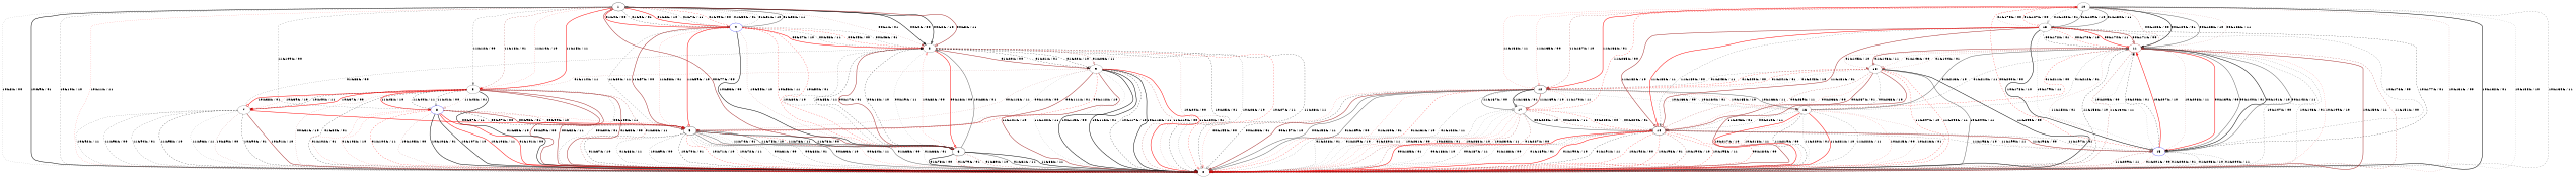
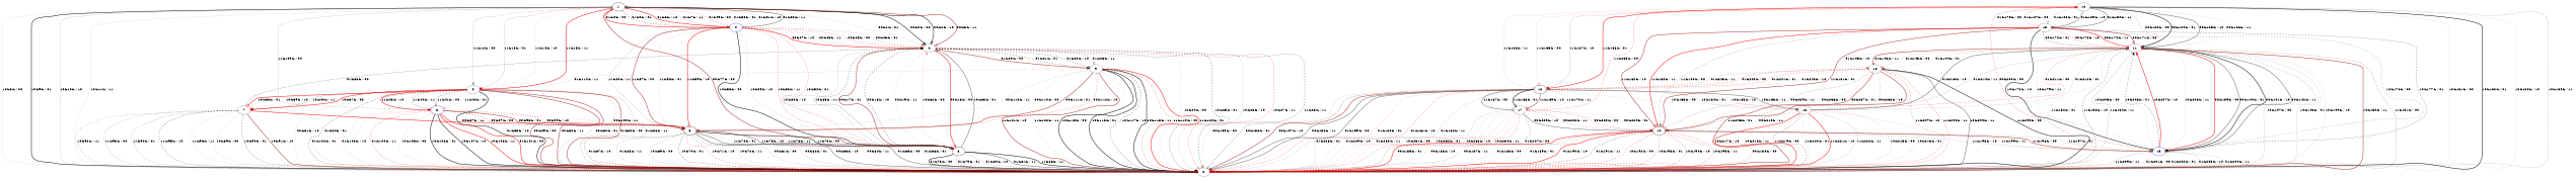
  digraph {
    node [color=gray40]
    edge [arrowhead=normal color=red style=dashed]
    1 [color=black]
    0
    2
    3
    4 [color=blue]
    6 [color=black]
    9
    7
    8 [color=blue]
    5 [color=black]
    10
    11 [color=brown]
    12 [color=black]
    13
    15 [color=blue]
    18
    16
    17
    14 [color=black]
    1 -> 0 [arrowhead=odot color=gray40 label="10&8& / 00" style=dotted]
    1 -> 0 [color=black label="10&9& / 01" style=bold]
    1 -> 0 [arrowhead=onormal color=gray40 label="10&10& / 10"]
    1 -> 0 [arrowhead=odot label="10&11& / 11" style=dotted]
    1 -> 2 [color=black label="00&0& / 00" style=bold]
    1 -> 2 [color=brown label="00&1& / 01" style=dotted]
    1 -> 2 [arrowhead=onormal color=black label="00&2& / 10" style=bold]
    1 -> 2 [arrowhead=onormal color=brown label="00&3& / 11" style=bold]
    1 -> 3 [color=gray40 label="11&12& / 00"]
    1 -> 3 [arrowhead=odot color=brown label="11&13& / 01"]
    1 -> 3 [label="11&14& / 10" style=dotted]
    1 -> 3 [arrowhead=odot label="11&15& / 11" style=bold]
    1 -> 4 [arrowhead=onormal label="01&4& / 00" style=bold]
    1 -> 4 [arrowhead=odot color=black label="01&5& / 01"]
    1 -> 4 [label="01&6& / 10" style=bold]
    1 -> 4 [color=gray40 label="01&7& / 11"]
    2 -> 0 [arrowhead=onormal color=brown label="10&24& / 00" style=dotted]
    2 -> 0 [color=black label="10&25& / 01"]
    2 -> 0 [color=black label="10&26& / 10" style=dotted]
    2 -> 0 [arrowhead=onormal label="10&27& / 11"]
    2 -> 0 [arrowhead=odot color=black label="11&28& / 11"]
    2 -> 6 [arrowhead=onormal label="00&16& / 00" style=bold]
    2 -> 6 [arrowhead=onormal color=brown label="00&17& / 01" style=bold]
    2 -> 6 [color=black label="00&18& / 10"]
    2 -> 6 [color=gray40 label="00&19& / 11" style=dotted]
    2 -> 9 [arrowhead=onormal color=brown label="01&20& / 00" style=bold]
    2 -> 9 [color=black label="01&21& / 01"]
    2 -> 9 [arrowhead=odot color=black label="01&22& / 10"]
    2 -> 9 [arrowhead=onormal color=brown label="01&23& / 11"]
    3 -> 0 [arrowhead=onormal color=brown label="00&29& / 00" style=bold]
    3 -> 0 [arrowhead=odot color=black label="00&30& / 01" style=dotted]
    3 -> 0 [arrowhead=odot color=brown label="00&31& / 10" style=dotted]
    3 -> 0 [arrowhead=onormal color=brown label="00&32& / 11" style=bold]
    3 -> 0 [color=brown label="01&33& / 00" style=bold]
    3 -> 0 [arrowhead=onormal color=black label="01&34& / 01"]
    3 -> 0 [arrowhead=odot color=black label="01&35& / 10" style=bold]
    3 -> 0 [color=brown label="01&36& / 11"]
    3 -> 7 [label="10&37& / 00" style=bold]
    3 -> 7 [arrowhead=odot label="10&38& / 01" style=bold]
    3 -> 7 [label="10&39& / 10" style=dotted]
    3 -> 7 [arrowhead=odot color=black label="10&40& / 11"]
    3 -> 8 [arrowhead=odot color=black label="11&41& / 00"]
    3 -> 8 [arrowhead=onormal color=brown label="11&42& / 01" style=dotted]
    3 -> 8 [label="11&43& / 10" style=bold]
    3 -> 8 [arrowhead=odot color=black label="11&44& / 11"]
    4 -> 1 [label="01&49& / 00"]
    4 -> 1 [color=gray40 label="01&50& / 01" style=dotted]
    4 -> 1 [arrowhead=odot color=black label="01&51& / 10" style=dotted]
    4 -> 1 [color=gray40 label="01&52& / 11" style=bold]
    4 -> 2 [arrowhead=onormal label="00&45& / 00"]
    4 -> 2 [arrowhead=onormal color=gray40 label="00&46& / 01"]
    4 -> 2 [arrowhead=odot label="00&47& / 10" style=bold]
    4 -> 2 [arrowhead=onormal color=gray40 label="00&48& / 11"]
    4 -> 6 [color=black label="10&53& / 00" style=bold]
    4 -> 6 [arrowhead=onormal label="10&54& / 01"]
    4 -> 6 [arrowhead=odot color=brown label="10&55& / 10" style=dotted]
    4 -> 6 [label="10&56& / 11"]
    4 -> 5 [arrowhead=onormal color=brown label="11&57& / 00" style=bold]
    4 -> 5 [arrowhead=onormal label="11&58& / 01" style=dotted]
    4 -> 5 [arrowhead=odot label="11&59& / 10" style=bold]
    4 -> 5 [color=gray40 label="11&60& / 11"]
    6 -> 1 [arrowhead=onormal color=brown label="00&77& / 00" style=bold]
    6 -> 0 [color=black label="01&78& / 00" style=bold]
    6 -> 0 [arrowhead=onormal label="01&79& / 01"]
    6 -> 0 [arrowhead=onormal color=brown label="01&80& / 10"]
    6 -> 0 [arrowhead=onormal color=gray40 label="01&81& / 11" style=bold]
    6 -> 0 [arrowhead=onormal color=black label="11&86& / 11" style=bold]
    6 -> 2 [arrowhead=onormal label="10&82& / 00" style=dotted]
    6 -> 2 [color=gray40 label="10&83& / 01" style=bold]
    6 -> 2 [color=gray40 label="10&84& / 10"]
    6 -> 2 [color=black label="10&85& / 11"]
    9 -> 0 [arrowhead=odot color=black label="10&115& / 00" style=bold]
    9 -> 0 [arrowhead=onormal color=black label="10&116& / 01" style=bold]
    9 -> 0 [arrowhead=onormal color=black label="10&117& / 10"]
    9 -> 0 [arrowhead=odot color=black label="10&118& / 11" style=bold]
    9 -> 0 [arrowhead=onormal color=brown label="11&119& / 00"]
    9 -> 0 [arrowhead=odot label="11&120& / 01" style=bold]
    9 -> 0 [arrowhead=onormal color=brown label="11&121& / 10" style=bold]
    9 -> 0 [color=gray40 label="11&122& / 11" style=dotted]
    9 -> 3 [arrowhead=odot color=brown label="01&114& / 11" style=dotted]
    9 -> 5 [arrowhead=odot color=gray40 label="00&110& / 00" style=dotted]
    9 -> 5 [color=brown label="00&111& / 01" style=bold]
    9 -> 5 [arrowhead=odot label="00&112& / 10"]
    9 -> 5 [arrowhead=odot color=brown label="00&113& / 11" style=dotted]
    7 -> 0 [arrowhead=odot color=brown label="10&89& / 00" style=dotted]
    7 -> 0 [color=black label="10&90& / 01"]
    7 -> 0 [arrowhead=odot color=brown label="10&91& / 10" style=bold]
    7 -> 0 [arrowhead=odot color=black label="10&92& / 11" style=dotted]
    7 -> 0 [arrowhead=onormal color=gray40 label="11&93& / 00"]
    7 -> 0 [color=gray40 label="11&94& / 01"]
    7 -> 0 [arrowhead=odot color=black label="11&95& / 10"]
    7 -> 0 [arrowhead=onormal color=gray40 label="11&96& / 11" style=dotted]
-   7 -> 2 [arrowhead=odot color=black label="01&88& / 00" style=dotted]
+   7 -> 2 [arrowhead=odot color=black label="01&88& / 00"]
    7 -> 5 [label="00&87& / 11" style=bold]
    8 -> 1 [arrowhead=onormal color=gray40 label="11&109& / 00"]
    8 -> 0 [arrowhead=odot label="01&101& / 00" style=bold]
    8 -> 0 [label="01&102& / 01" style=dotted]
    8 -> 0 [arrowhead=odot label="01&103& / 10" style=dotted]
    8 -> 0 [arrowhead=onormal label="01&104& / 11"]
    8 -> 0 [arrowhead=odot color=brown label="10&105& / 00" style=dotted]
    8 -> 0 [arrowhead=odot color=black label="10&106& / 01" style=bold]
    8 -> 0 [arrowhead=onormal color=black label="10&107& / 10" style=bold]
    8 -> 0 [label="10&108& / 11" style=bold]
    8 -> 5 [arrowhead=odot color=black label="00&97& / 00"]
    8 -> 5 [arrowhead=odot color=brown label="00&98& / 01" style=bold]
    8 -> 5 [arrowhead=onormal color=brown label="00&99& / 10"]
    8 -> 5 [arrowhead=onormal label="00&100& / 11" style=dotted]
    5 -> 0 [arrowhead=odot color=black label="00&61& / 00" style=dotted]
    5 -> 0 [color=gray40 label="00&62& / 01"]
    5 -> 0 [arrowhead=odot color=gray40 label="00&63& / 10" style=bold]
    5 -> 0 [arrowhead=onormal label="00&64& / 11" style=dotted]
    5 -> 0 [color=gray40 label="01&65& / 00" style=bold]
    5 -> 0 [color=gray40 label="01&66& / 01" style=dotted]
    5 -> 0 [arrowhead=onormal color=black label="01&67& / 10"]
    5 -> 0 [color=black label="01&68& / 11" style=dotted]
    5 -> 0 [arrowhead=odot color=black label="10&69& / 00" style=dotted]
    5 -> 0 [color=black label="10&70& / 01"]
    5 -> 0 [label="10&71& / 10"]
    5 -> 0 [arrowhead=onormal color=brown label="10&72& / 11" style=dotted]
    5 -> 6 [arrowhead=onormal color=black label="11&73& / 00" style=bold]
    5 -> 6 [arrowhead=onormal color=gray40 label="11&74& / 01" style=dotted]
    5 -> 6 [color=gray40 label="11&75& / 10" style=bold]
    5 -> 6 [arrowhead=odot label="11&76& / 11"]
    10 -> 0 [arrowhead=onormal color=brown label="10&131& / 00" style=dotted]
    10 -> 0 [arrowhead=onormal color=black label="10&132& / 01" style=bold]
    10 -> 0 [arrowhead=onormal color=gray40 label="10&133& / 10" style=dotted]
    10 -> 0 [arrowhead=onormal color=gray40 label="10&134& / 11"]
    10 -> 11 [color=brown label="00&123& / 00"]
    10 -> 11 [color=black label="00&124& / 01" style=bold]
    10 -> 11 [arrowhead=onormal color=gray40 label="00&125& / 10" style=bold]
    10 -> 11 [arrowhead=odot color=brown label="00&126& / 11" style=dotted]
    10 -> 12 [arrowhead=odot label="11&135& / 00" style=dotted]
    10 -> 12 [arrowhead=onormal label="11&136& / 01" style=bold]
    10 -> 12 [color=brown label="11&137& / 10"]
    10 -> 12 [arrowhead=odot label="11&138& / 11" style=dotted]
    10 -> 13 [arrowhead=odot label="01&127& / 00"]
    10 -> 13 [arrowhead=onormal color=gray40 label="01&128& / 01"]
    10 -> 13 [color=gray40 label="01&129& / 10" style=bold]
    10 -> 13 [arrowhead=odot color=gray40 label="01&130& / 11" style=bold]
    11 -> 0 [color=gray40 label="10&147& / 00"]
    11 -> 0 [arrowhead=odot color=black label="10&148& / 01" style=dotted]
    11 -> 0 [arrowhead=onormal label="10&149& / 10" style=dotted]
    11 -> 0 [arrowhead=odot color=brown label="10&150& / 11" style=bold]
    11 -> 0 [color=brown label="11&151& / 00"]
    11 -> 0 [color=brown label="11&152& / 01" style=dotted]
    11 -> 0 [arrowhead=onormal color=black label="11&153& / 10"]
    11 -> 0 [color=brown label="11&154& / 11"]
    11 -> 15 [arrowhead=onormal label="00&139& / 00" style=bold]
    11 -> 15 [color=gray40 label="00&140& / 01" style=bold]
    11 -> 15 [arrowhead=odot color=black label="00&141& / 10" style=bold]
    11 -> 15 [color=gray40 label="00&142& / 11" style=bold]
    11 -> 18 [arrowhead=odot color=brown label="01&143& / 00" style=dotted]
    11 -> 18 [color=brown label="01&144& / 01" style=dotted]
    11 -> 18 [color=brown label="01&145& / 10" style=dotted]
    11 -> 18 [arrowhead=odot color=brown label="01&146& / 11" style=bold]
    12 -> 0 [arrowhead=onormal label="00&155& / 00" style=dotted]
    12 -> 0 [arrowhead=odot color=black label="00&156& / 01"]
    12 -> 0 [color=brown label="00&157& / 10" style=bold]
    12 -> 0 [arrowhead=odot color=gray40 label="00&158& / 11" style=bold]
    12 -> 0 [arrowhead=onormal color=gray40 label="01&159& / 00" style=bold]
    12 -> 0 [arrowhead=odot label="01&160& / 01" style=dotted]
    12 -> 0 [arrowhead=onormal label="01&161& / 10"]
    12 -> 0 [arrowhead=odot color=black label="01&162& / 11" style=dotted]
    12 -> 16 [arrowhead=onormal color=gray40 label="10&163& / 00" style=dotted]
    12 -> 16 [arrowhead=odot color=black label="10&164& / 01" style=dotted]
    12 -> 16 [label="10&165& / 10" style=dotted]
    12 -> 16 [color=gray40 label="10&166& / 11" style=bold]
    12 -> 17 [arrowhead=odot color=gray40 label="11&167& / 00" style=bold]
    12 -> 17 [arrowhead=odot color=black label="11&168& / 01" style=bold]
    12 -> 17 [arrowhead=odot color=brown label="11&169& / 10" style=bold]
    12 -> 17 [arrowhead=onormal label="11&170& / 11" style=dotted]
    13 -> 10 [color=brown label="01&175& / 00" style=dotted]
    13 -> 11 [arrowhead=onormal color=brown label="00&171& / 00" style=bold]
    13 -> 11 [arrowhead=odot color=black label="00&172& / 01"]
    13 -> 11 [arrowhead=odot label="00&173& / 10"]
    13 -> 11 [arrowhead=odot label="00&174& / 11" style=bold]
    13 -> 15 [arrowhead=odot color=gray40 label="10&176& / 00"]
    13 -> 15 [color=black label="10&177& / 01"]
    13 -> 15 [arrowhead=odot color=black label="10&178& / 10" style=bold]
    13 -> 15 [arrowhead=onormal color=gray40 label="10&179& / 11" style=dotted]
    13 -> 14 [color=gray40 label="11&180& / 00"]
    13 -> 14 [arrowhead=odot color=brown label="11&181& / 01" style=bold]
    13 -> 14 [arrowhead=onormal color=brown label="11&182& / 10" style=bold]
    13 -> 14 [arrowhead=onormal label="11&183& / 11" style=bold]
    15 -> 0 [label="01&201& / 00" style=dotted]
    15 -> 0 [arrowhead=odot color=brown label="01&202& / 01" style=dotted]
    15 -> 0 [arrowhead=onormal color=gray40 label="01&203& / 10"]
    15 -> 0 [color=black label="01&204& / 11" style=dotted]
    15 -> 0 [color=brown label="11&209& / 11"]
    15 -> 10 [arrowhead=odot label="00&200& / 00"]
    15 -> 11 [arrowhead=onormal color=gray40 label="10&205& / 00" style=dotted]
    15 -> 11 [color=black label="10&206& / 01"]
    15 -> 11 [label="10&207& / 10" style=bold]
    15 -> 11 [color=brown label="10&208& / 11" style=dotted]
    18 -> 0 [color=gray40 label="10&244& / 11" style=bold]
    18 -> 0 [color=black label="11&245& / 00" style=bold]
    18 -> 0 [arrowhead=odot color=brown label="11&246& / 01" style=bold]
    18 -> 0 [label="11&247& / 10"]
    18 -> 0 [label="11&248& / 11"]
    18 -> 12 [label="01&240& / 00"]
    18 -> 12 [label="01&241& / 01"]
    18 -> 12 [color=gray40 label="01&242& / 10" style=dotted]
    18 -> 12 [arrowhead=onormal color=gray40 label="01&243& / 11"]
    18 -> 14 [arrowhead=odot label="00&236& / 00" style=dotted]
    18 -> 14 [arrowhead=onormal color=brown label="00&237& / 01" style=bold]
    18 -> 14 [arrowhead=onormal color=gray40 label="00&238& / 10"]
    18 -> 14 [arrowhead=odot color=brown label="00&239& / 11"]
    16 -> 0 [label="10&215& / 00" style=dotted]
    16 -> 0 [arrowhead=onormal color=brown label="10&216& / 01" style=dotted]
    16 -> 0 [label="10&217& / 10" style=bold]
    16 -> 0 [color=brown label="10&218& / 11" style=dotted]
    16 -> 0 [color=black label="11&219& / 00"]
    16 -> 0 [arrowhead=onormal color=gray40 label="11&220& / 01" style=dotted]
    16 -> 0 [label="11&221& / 10" style=bold]
    16 -> 0 [color=gray40 label="11&222& / 11"]
    16 -> 11 [arrowhead=odot label="01&211& / 00"]
    16 -> 11 [color=black label="01&212& / 01" style=dotted]
    16 -> 11 [color=gray40 label="01&213& / 10" style=bold]
    16 -> 11 [color=gray40 label="01&214& / 11"]
    16 -> 14 [arrowhead=onormal color=black label="00&210& / 11" style=dotted]
    17 -> 0 [color=brown label="01&227& / 00"]
    17 -> 0 [arrowhead=onormal color=black label="01&228& / 01" style=dotted]
    17 -> 0 [color=gray40 label="01&229& / 10" style=dotted]
    17 -> 0 [color=gray40 label="01&230& / 11" style=dotted]
    17 -> 0 [arrowhead=odot color=brown label="10&231& / 00" style=dotted]
    17 -> 0 [arrowhead=onormal label="10&232& / 01" style=dotted]
    17 -> 0 [arrowhead=odot label="10&233& / 10" style=dotted]
    17 -> 0 [color=brown label="10&234& / 11"]
    17 -> 10 [arrowhead=odot label="11&235& / 00"]
    17 -> 14 [arrowhead=odot label="00&223& / 00"]
    17 -> 14 [arrowhead=odot color=gray40 label="00&224& / 01" style=dotted]
    17 -> 14 [arrowhead=onormal color=gray40 label="00&225& / 10" style=bold]
    17 -> 14 [color=brown label="00&226& / 11"]
    14 -> 0 [arrowhead=onormal label="00&184& / 00"]
    14 -> 0 [label="00&185& / 01" style=bold]
    14 -> 0 [arrowhead=onormal color=gray40 label="00&186& / 10" style=dotted]
    14 -> 0 [arrowhead=onormal color=gray40 label="00&187& / 11"]
    14 -> 0 [arrowhead=odot color=gray40 label="01&188& / 00" style=dotted]
    14 -> 0 [arrowhead=odot color=brown label="01&189& / 01" style=dotted]
    14 -> 0 [arrowhead=onormal label="01&190& / 10" style=bold]
    14 -> 0 [arrowhead=onormal color=black label="01&191& / 11"]
    14 -> 0 [arrowhead=odot label="10&192& / 00"]
    14 -> 0 [arrowhead=odot label="10&193& / 01"]
    14 -> 0 [arrowhead=odot color=brown label="10&194& / 10"]
    14 -> 0 [arrowhead=odot label="10&195& / 11"]
    14 -> 15 [color=brown label="11&196& / 00" style=bold]
    14 -> 15 [arrowhead=odot color=gray40 label="11&197& / 01"]
    14 -> 15 [color=gray40 label="11&198& / 10"]
    14 -> 15 [arrowhead=onormal color=brown label="11&199& / 11" style=dotted]
  }
